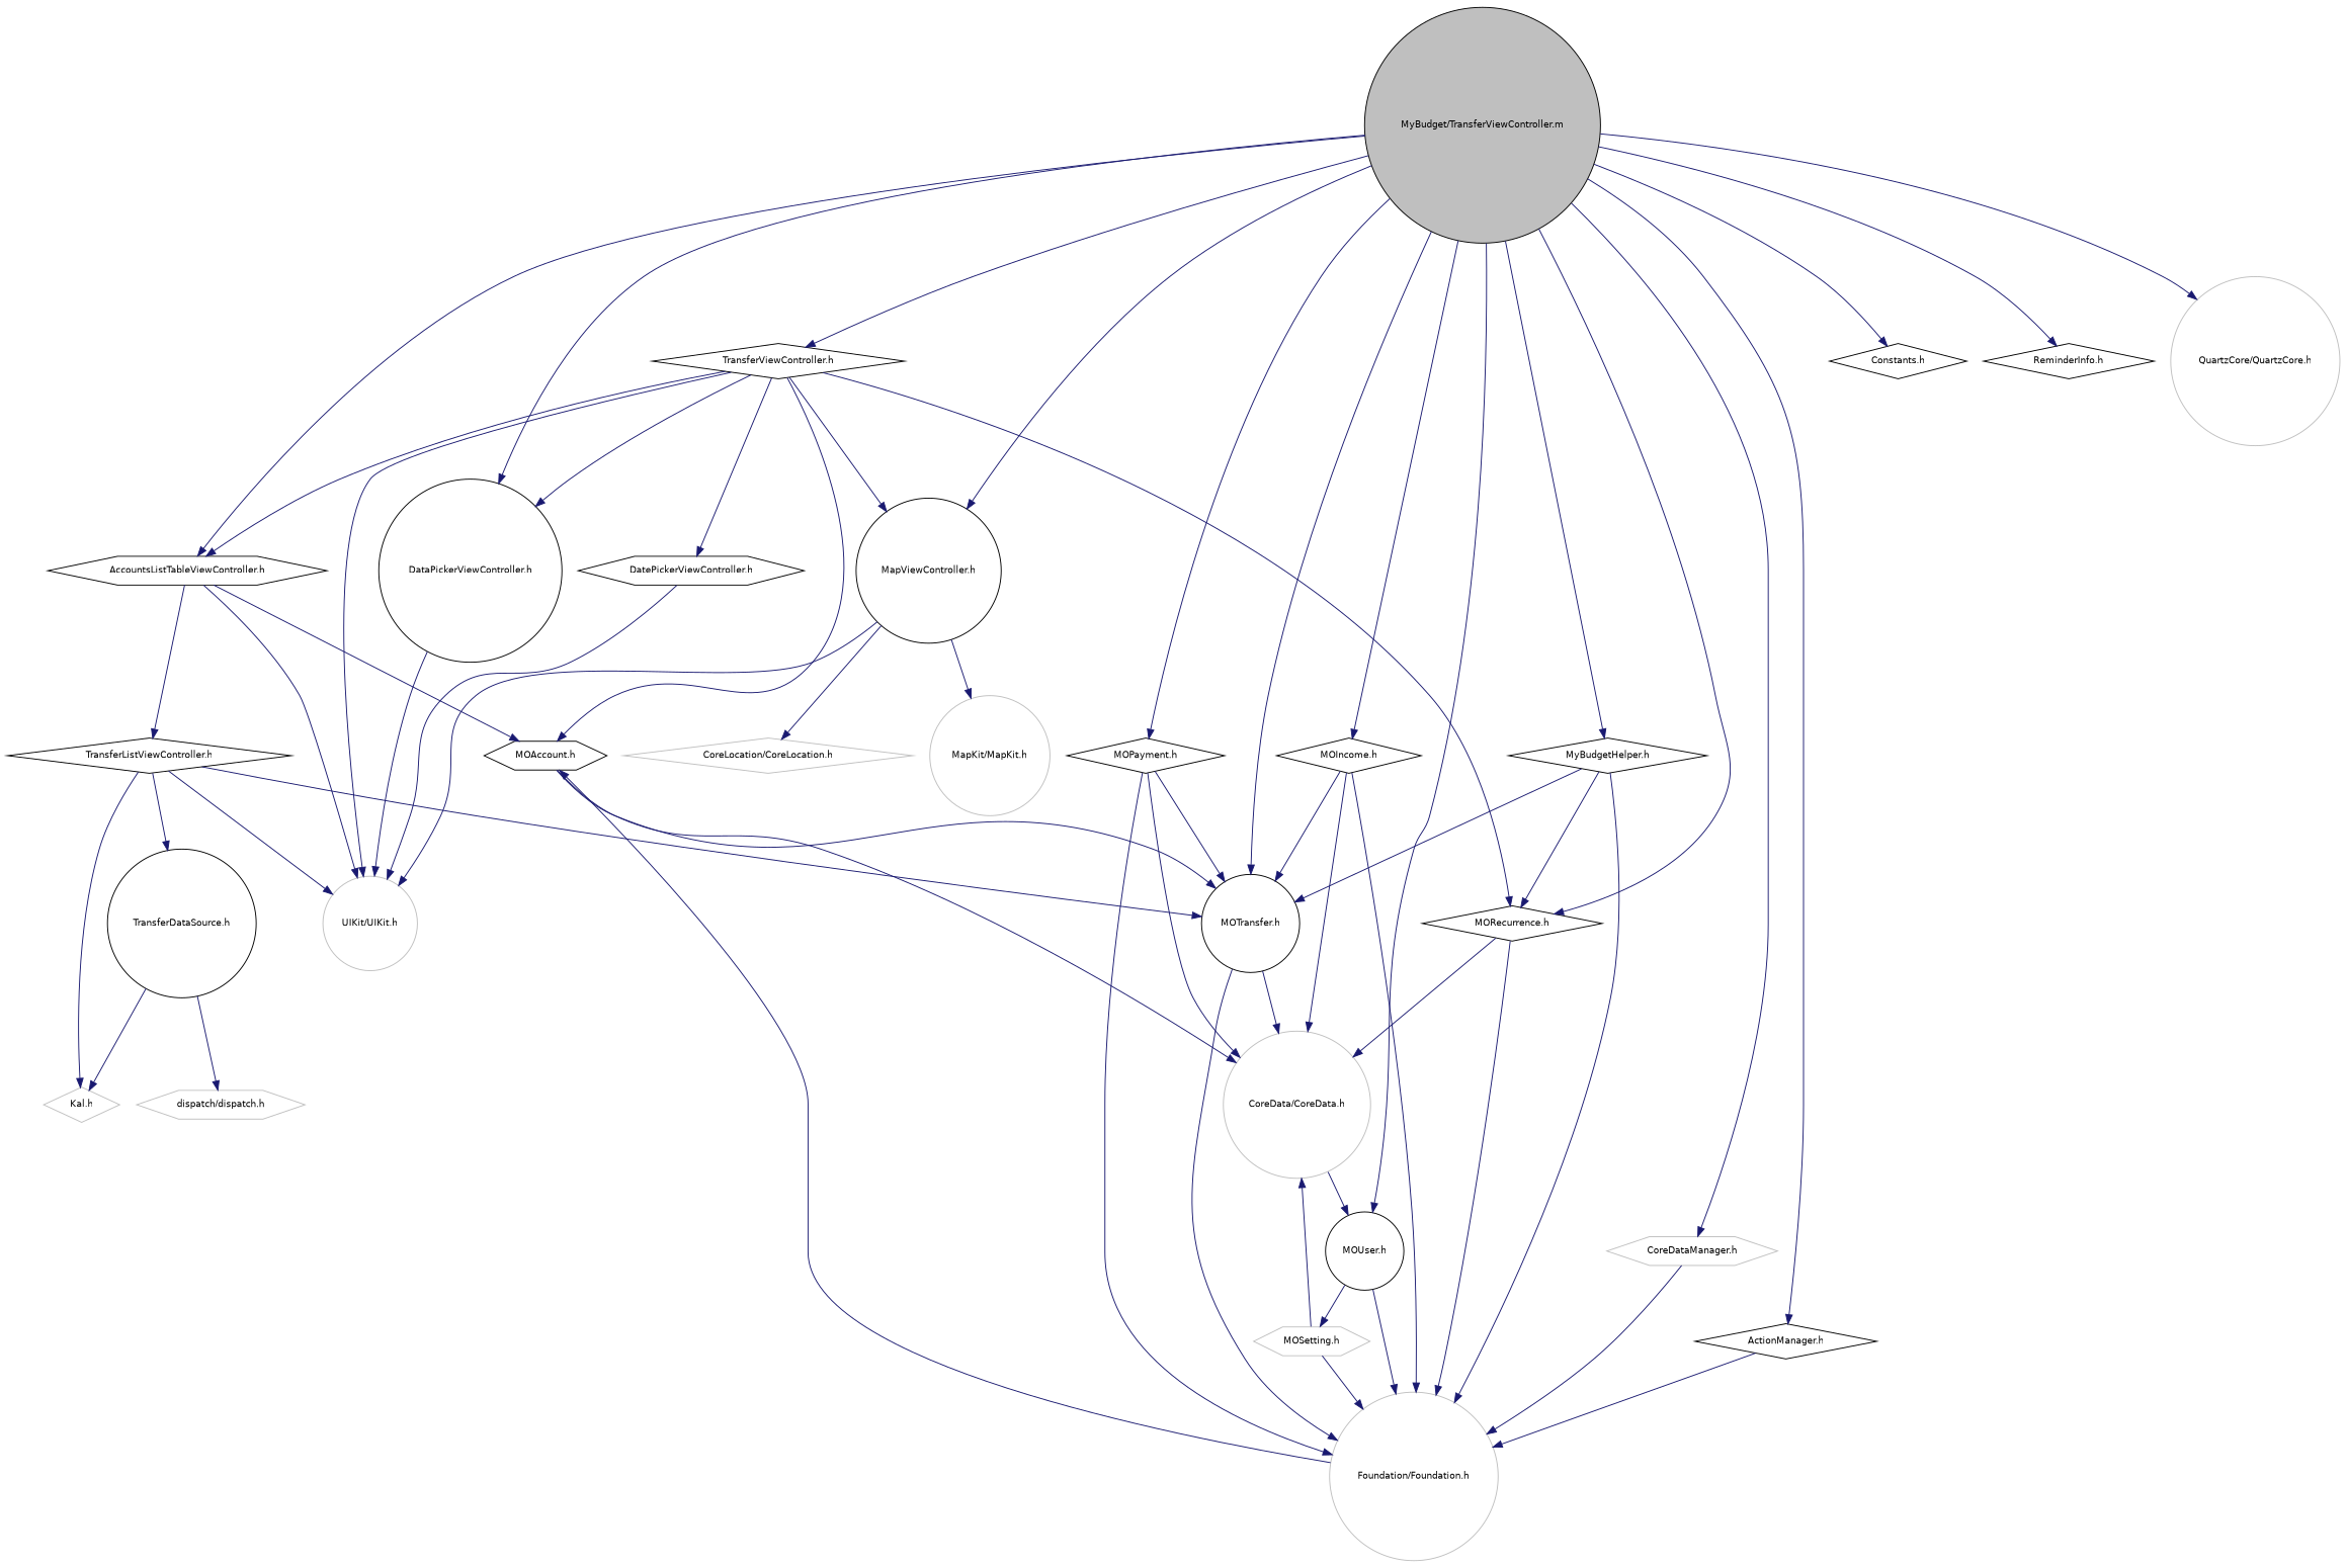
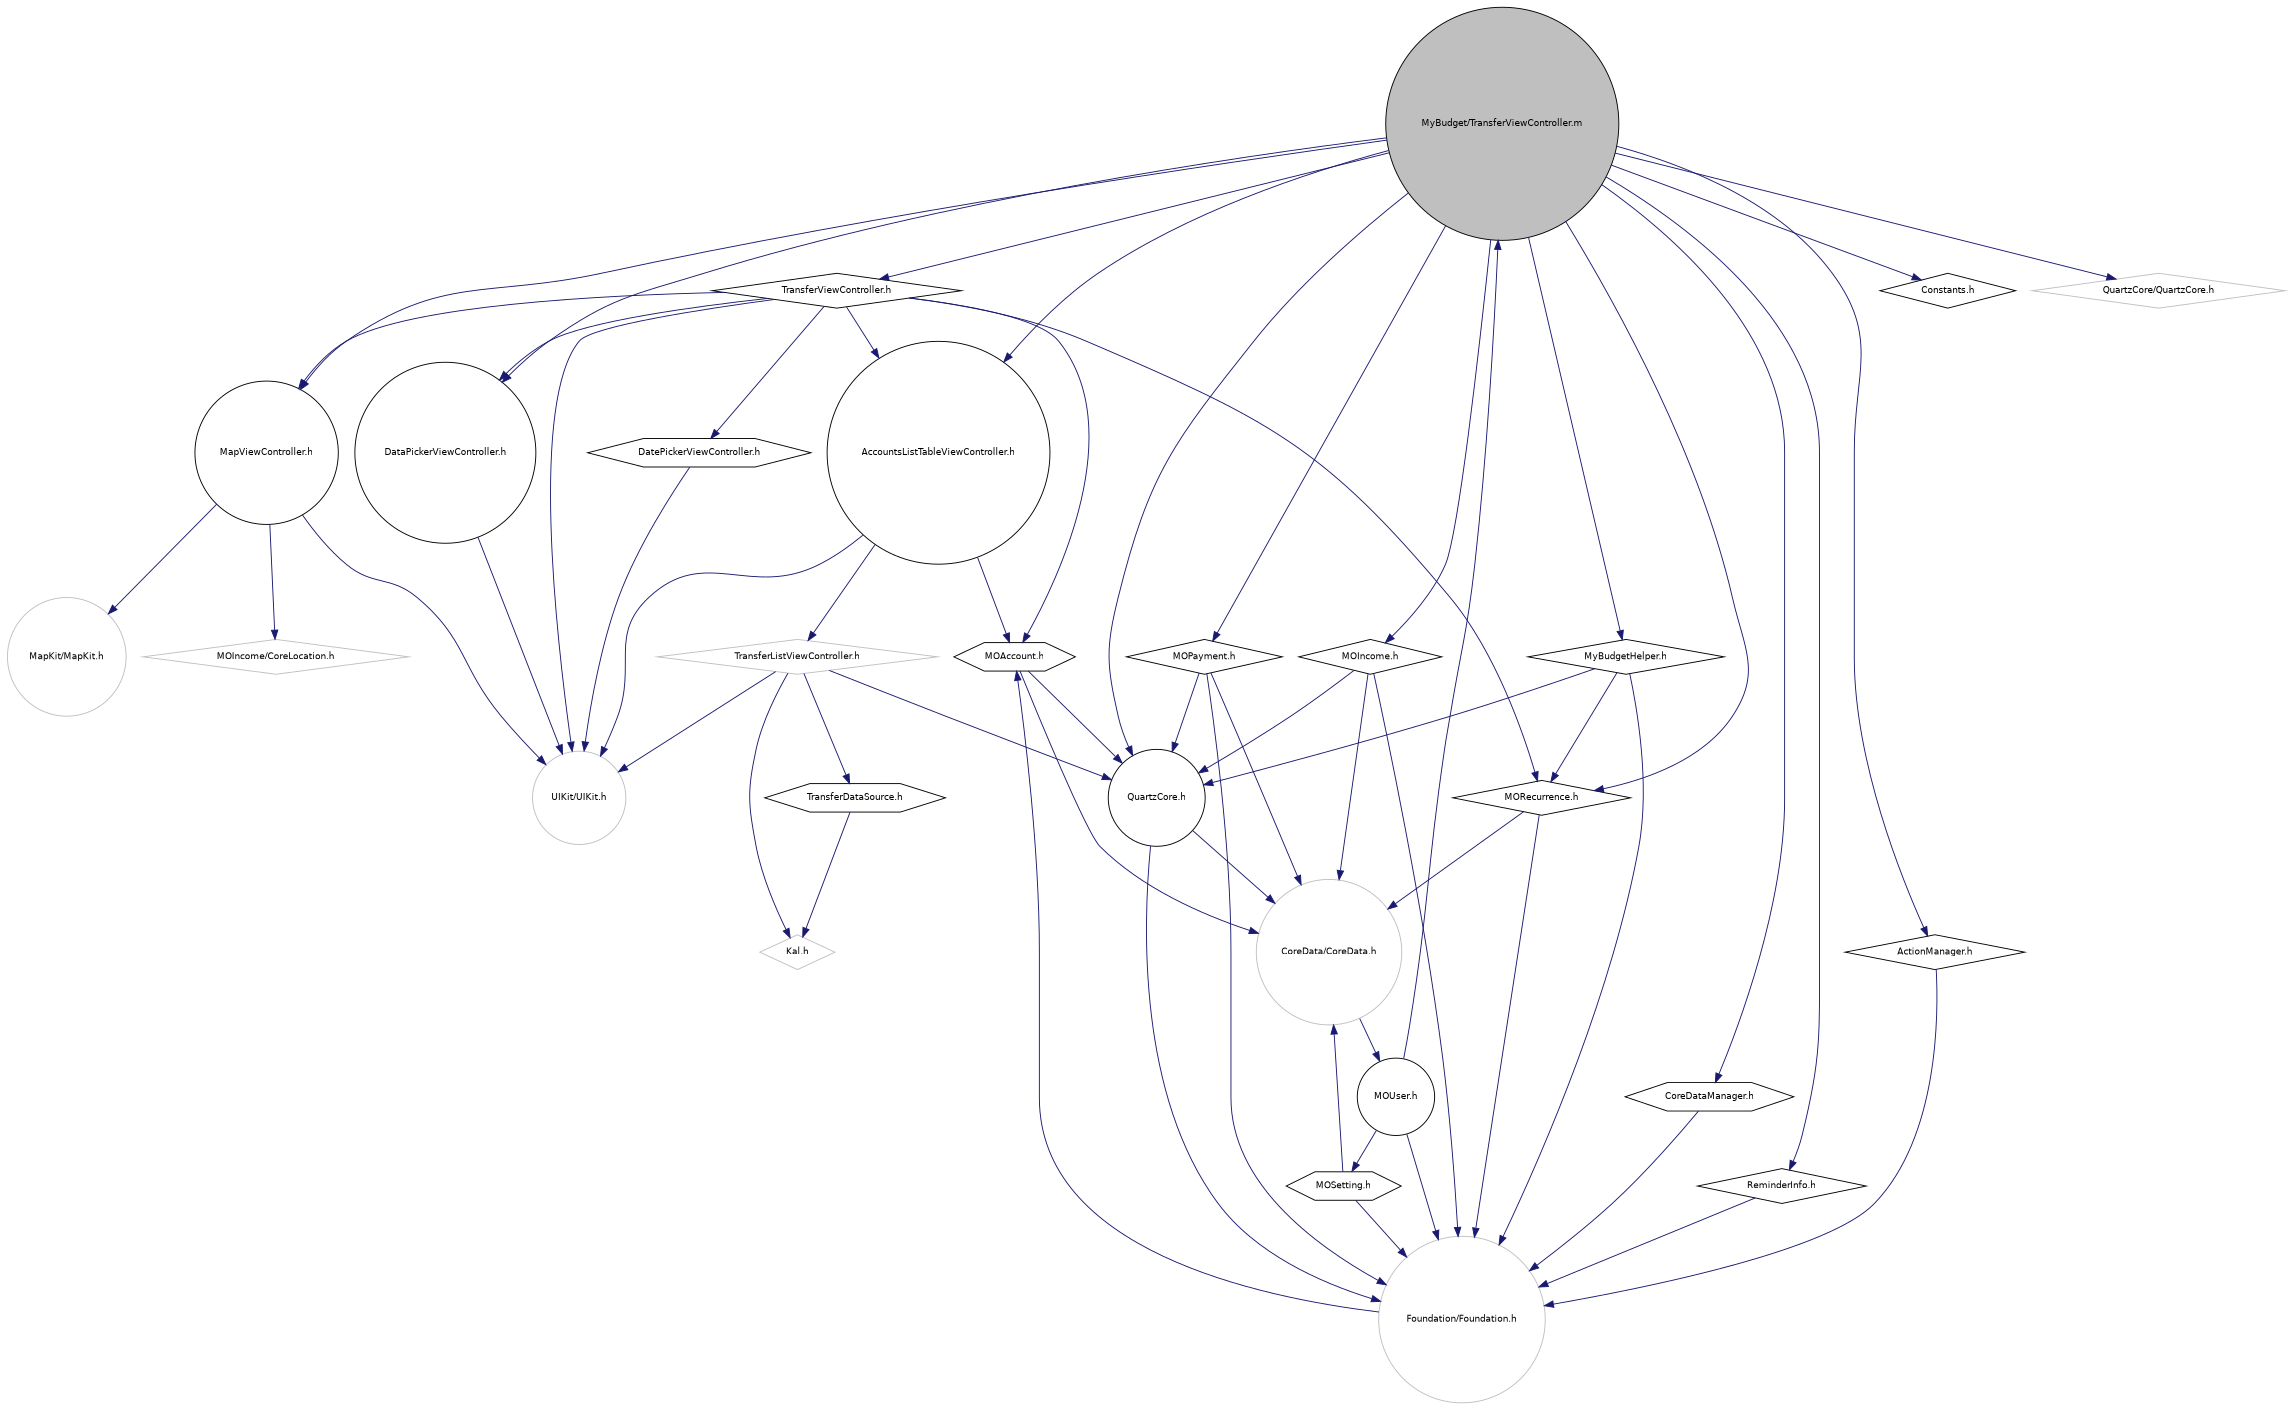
  digraph {
    node [color=black fillcolor=white fontname=Helvetica fontsize=10 shape=diamond style=filled]
    edge [color=midnightblue fontname=Helvetica fontsize=10 labelfontname=Helvetica labelfontsize=10 style=solid]
    n1 [fillcolor=grey75 fontcolor=black height=0.2 label="MyBudget/TransferViewController.m" shape=circle width=0.4]
    n2 [height=0.2 label="TransferViewController.h" width=0.4]
    n3 [height=0.2 label="MapViewController.h" shape=circle width=0.4]
-   n4 [height=0.2 label="AccountsListTableViewController.h" shape=hexagon width=0.4]
-   n5 [height=0.2 label="MOTransfer.h" shape=circle width=0.4]
+   n4 [height=0.2 label="AccountsListTableViewController.h" shape=circle width=0.4]
+   n5 [height=0.2 label="QuartzCore.h" shape=circle width=0.4]
    n6 [height=0.2 label="DataPickerViewController.h" shape=circle width=0.4]
    n7 [height=0.2 label="MORecurrence.h" width=0.4]
    n8 [height=0.2 label="Constants.h" width=0.4]
-   n9 [color=grey75 height=0.2 label="CoreDataManager.h" shape=hexagon width=0.4]
+   n9 [height=0.2 label="CoreDataManager.h" shape=hexagon width=0.4]
    n10 [height=0.2 label="MOUser.h" shape=circle width=0.4]
    n11 [height=0.2 label="MOPayment.h" width=0.4]
    n12 [height=0.2 label="MOIncome.h" width=0.4]
    n13 [height=0.2 label="ReminderInfo.h" width=0.4]
    n14 [height=0.2 label="MyBudgetHelper.h" width=0.4]
    n15 [height=0.2 label="ActionManager.h" width=0.4]
-   n16 [color=grey75 height=0.2 label="QuartzCore/QuartzCore.h" shape=circle width=0.4]
+   n16 [color=grey75 height=0.2 label="QuartzCore/QuartzCore.h" width=0.4]
    n17 [color=grey75 height=0.2 label="UIKit/UIKit.h" shape=circle width=0.4]
    n18 [height=0.2 label="DatePickerViewController.h" shape=hexagon width=0.4]
    n19 [height=0.2 label="MOAccount.h" shape=hexagon width=0.4]
    n20 [color=grey75 height=0.2 label="MapKit/MapKit.h" shape=circle width=0.4]
-   n21 [color=grey75 height=0.2 label="CoreLocation/CoreLocation.h" width=0.4]
-   n22 [height=0.2 label="TransferListViewController.h" width=0.4]
+   n21 [color=grey75 height=0.2 label="MOIncome/CoreLocation.h" width=0.4]
+   n22 [color=grey75 height=0.2 label="TransferListViewController.h" width=0.4]
    n23 [color=grey75 height=0.2 label="Foundation/Foundation.h" shape=circle width=0.4]
    n24 [color=grey75 height=0.2 label="CoreData/CoreData.h" shape=circle width=0.4]
-   n25 [color=grey75 height=0.2 label="MOSetting.h" shape=hexagon width=0.4]
-   n26 [height=0.2 label="TransferDataSource.h" shape=circle width=0.4]
+   n25 [height=0.2 label="MOSetting.h" shape=hexagon width=0.4]
+   n26 [height=0.2 label="TransferDataSource.h" shape=hexagon width=0.4]
    n27 [color=grey75 height=0.2 label="Kal.h" width=0.4]
-   n28 [color=grey75 height=0.2 label="dispatch/dispatch.h" shape=hexagon width=0.4]
    n1 -> n2
    n1 -> n3
    n1 -> n4
    n1 -> n5
    n1 -> n6
    n1 -> n7
    n1 -> n8
    n1 -> n9
-   n1 -> n10
+   n10 -> n1
    n1 -> n11
    n1 -> n12
    n1 -> n13
    n1 -> n14
    n1 -> n15
    n1 -> n16
    n2 -> n3
    n2 -> n4
    n2 -> n6
    n2 -> n7
    n2 -> n17
    n2 -> n18
    n2 -> n19
    n3 -> n17
    n3 -> n20
    n3 -> n21
    n4 -> n17
    n4 -> n19
    n4 -> n22
    n5 -> n23
    n5 -> n24
    n6 -> n17
    n7 -> n23
    n7 -> n24
    n9 -> n23
    n10 -> n23
    n10 -> n25
    n11 -> n5
    n11 -> n23
    n11 -> n24
    n12 -> n5
    n12 -> n23
    n12 -> n24
+   n13 -> n23
    n14 -> n5
    n14 -> n7
    n14 -> n23
    n15 -> n23
    n18 -> n17
    n19 -> n5
    n19 -> n24
    n22 -> n5
    n22 -> n17
    n22 -> n26
    n22 -> n27
    n23 -> n19
    n24 -> n10
    n25 -> n23
    n25 -> n24
    n26 -> n27
-   n26 -> n28
  }
